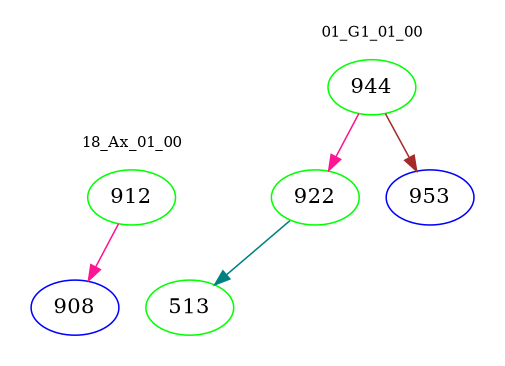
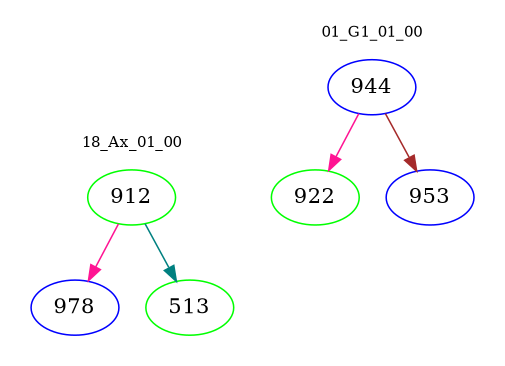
  digraph {
    node [color=green]
    edge [color=deeppink]
    n1 [label=912]
-   n2 [color=blue label=908]
+   n2 [color=blue label=978]
    n3 [label=513]
-   n4 [label=944]
+   n4 [color=blue label=944]
    n5 [label=922]
    n6 [color=blue label=953]
    subgraph cluster_1 {
      color=white
      fontsize=10
      label="18_Ax_01_00"
      n1
      n2
      n3
    }
    subgraph cluster_2 {
      color=white
      fontsize=10
      label="01_G1_01_00"
      n4
      n5
      n6
    }
    n1 -> n2
-   n5 -> n3 [color=teal]
+   n1 -> n3 [color=teal]
    n4 -> n5
    n4 -> n6 [color=brown]
  }
